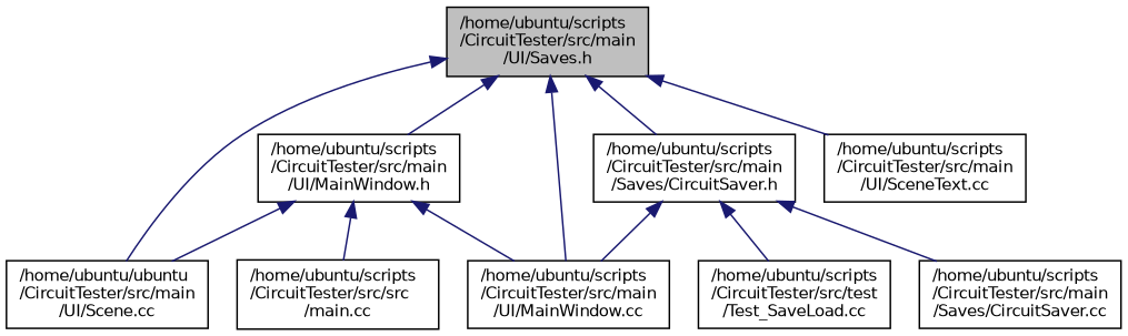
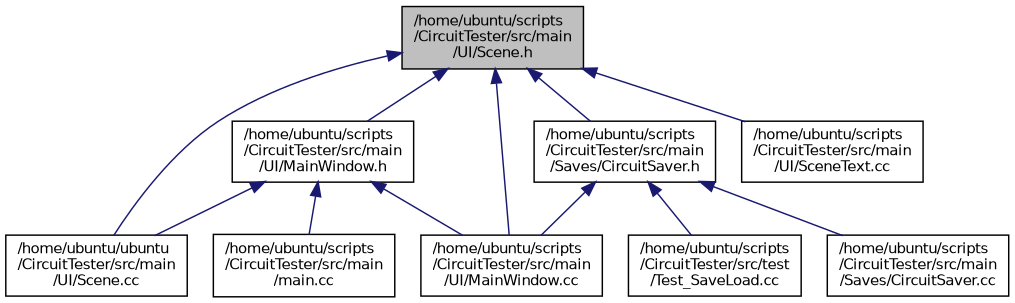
  digraph {
    node [color=black fillcolor=white fontname=Helvetica fontsize=10 shape=record style=filled]
    edge [color=midnightblue dir=back fontname=Helvetica fontsize=10 labelfontname=Helvetica labelfontsize=10 style=solid]
-   n1 [fillcolor=grey75 fontcolor=black height=0.2 label="/home/ubuntu/scripts\l/CircuitTester/src/main\l/UI/Saves.h" width=0.4]
+   n1 [fillcolor=grey75 fontcolor=black height=0.2 label="/home/ubuntu/scripts\l/CircuitTester/src/main\l/UI/Scene.h" width=0.4]
    n2 [height=0.2 label="/home/ubuntu/scripts\l/CircuitTester/src/main\l/UI/MainWindow.h" width=0.4]
    n3 [height=0.2 label="/home/ubuntu/scripts\l/CircuitTester/src/main\l/UI/MainWindow.cc" width=0.4]
    n4 [height=0.2 label="/home/ubuntu/ubuntu\l/CircuitTester/src/main\l/UI/Scene.cc" width=0.4]
    n5 [height=0.2 label="/home/ubuntu/scripts\l/CircuitTester/src/main\l/Saves/CircuitSaver.h" width=0.4]
    n6 [height=0.2 label="/home/ubuntu/scripts\l/CircuitTester/src/main\l/UI/SceneText.cc" width=0.4]
-   n7 [height=0.2 label="/home/ubuntu/scripts\l/CircuitTester/src/src\l/main.cc" width=0.4]
+   n7 [height=0.2 label="/home/ubuntu/scripts\l/CircuitTester/src/main\l/main.cc" width=0.4]
    n8 [height=0.2 label="/home/ubuntu/scripts\l/CircuitTester/src/main\l/Saves/CircuitSaver.cc" width=0.4]
    n9 [height=0.2 label="/home/ubuntu/scripts\l/CircuitTester/src/test\l/Test_SaveLoad.cc" width=0.4]
    n1 -> n2
    n1 -> n3
    n1 -> n4
    n1 -> n5
    n1 -> n6
    n2 -> n3
    n2 -> n4
    n2 -> n7
    n5 -> n3
    n5 -> n8
    n5 -> n9
  }
